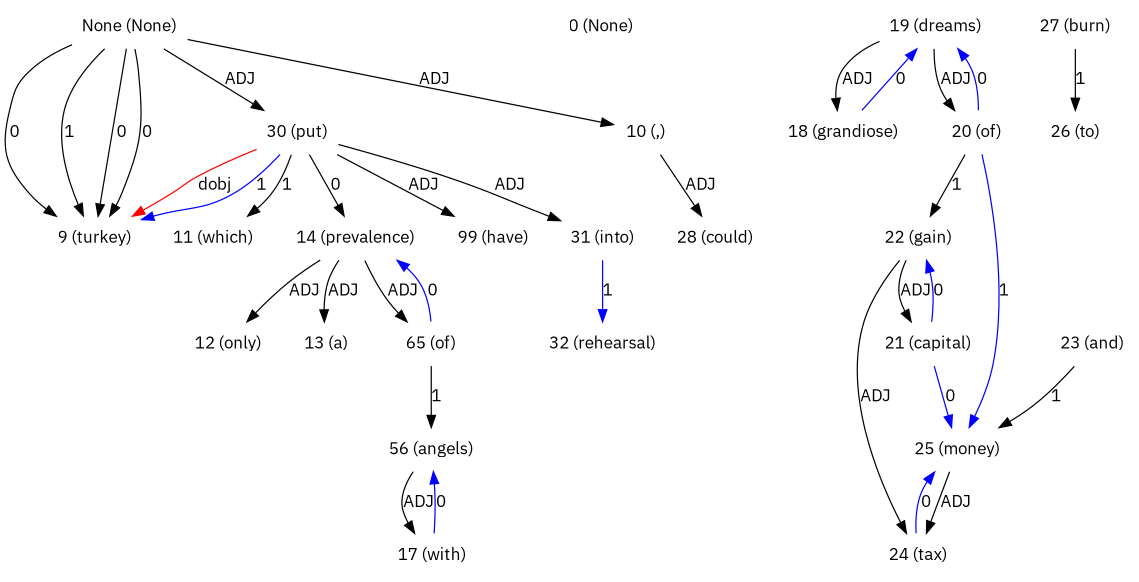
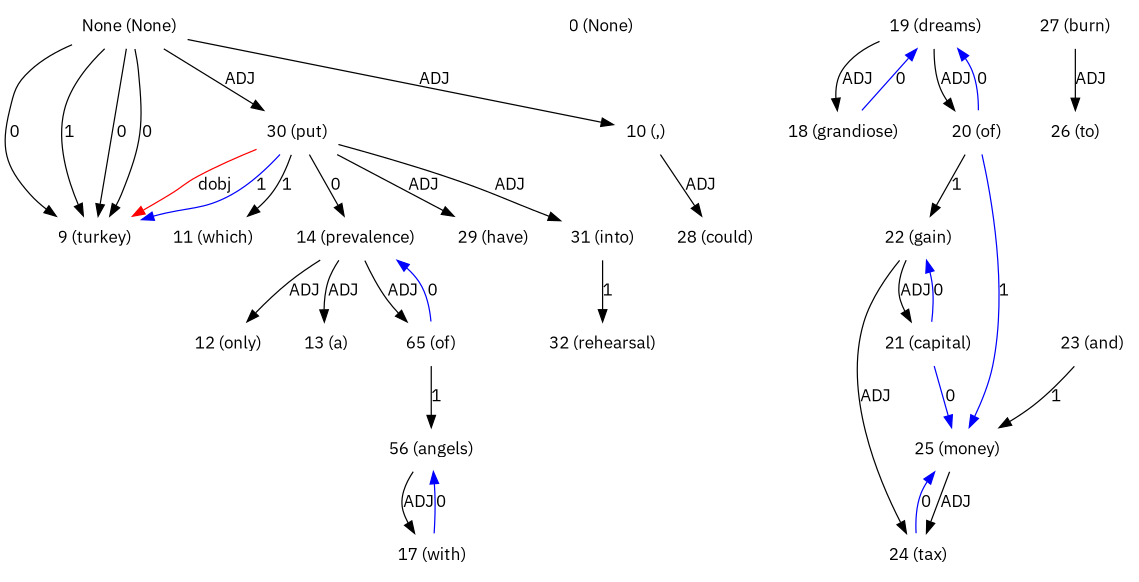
  digraph {
    fontname="IBM Plex Sans"
    node [fontname="IBM Plex Sans" shape=plaintext]
    edge [dir=forward fontname="IBM Plex Sans"]
    n1 [label="None (None)"]
    n2 [label="9 (turkey)"]
    n3 [label="10 (,)"]
    n4 [label="30 (put)"]
    n5 [label="28 (could)"]
    n6 [label="11 (which)"]
    n7 [label="14 (prevalence)"]
-   n8 [label="99 (have)"]
+   n8 [label="29 (have)"]
    n9 [label="31 (into)"]
    n10 [label="12 (only)"]
    n11 [label="13 (a)"]
    n12 [label="65 (of)"]
    n13 [label="32 (rehearsal)"]
    n14 [label="0 (None)"]
    n15 [label="56 (angels)"]
    n16 [label="17 (with)"]
    n17 [label="19 (dreams)"]
    n18 [label="18 (grandiose)"]
    n19 [label="20 (of)"]
    n20 [label="22 (gain)"]
    n21 [label="25 (money)"]
    n22 [label="21 (capital)"]
    n23 [label="24 (tax)"]
    n24 [label="23 (and)"]
    n25 [label="27 (burn)"]
    n26 [label="26 (to)"]
    n1 -> n2 [label=0]
    n1 -> n2 [label=1]
    n1 -> n2 [label=0]
    n1 -> n2 [label=0]
    n1 -> n3 [label=ADJ]
    n1 -> n4 [label=ADJ]
    n3 -> n5 [label=ADJ]
    n4 -> n2 [color=red label=dobj]
    n4 -> n2 [color=blue label=1]
    n4 -> n6 [label=1]
    n4 -> n7 [label=0]
    n4 -> n8 [label=ADJ]
    n4 -> n9 [label=ADJ]
    n7 -> n10 [label=ADJ]
    n7 -> n11 [label=ADJ]
    n7 -> n12 [label=ADJ]
-   n9 -> n13 [label=1 color=blue]
+   n9 -> n13 [label=1]
    n12 -> n7 [color=blue label=0]
    n12 -> n15 [label=1]
    n15 -> n16 [label=ADJ]
    n16 -> n15 [color=blue label=0]
    n17 -> n18 [label=ADJ]
    n17 -> n19 [label=ADJ]
    n18 -> n17 [color=blue label=0]
    n19 -> n17 [color=blue label=0]
    n19 -> n20 [label=1]
    n19 -> n21 [color=blue label=1]
    n20 -> n22 [label=ADJ]
    n20 -> n23 [label=ADJ]
    n21 -> n23 [label=ADJ]
    n22 -> n20 [color=blue label=0]
    n22 -> n21 [color=blue label=0]
    n23 -> n21 [color=blue label=0]
    n24 -> n21 [label=1]
-   n25 -> n26 [label=1]
+   n25 -> n26 [label=ADJ]
  }
